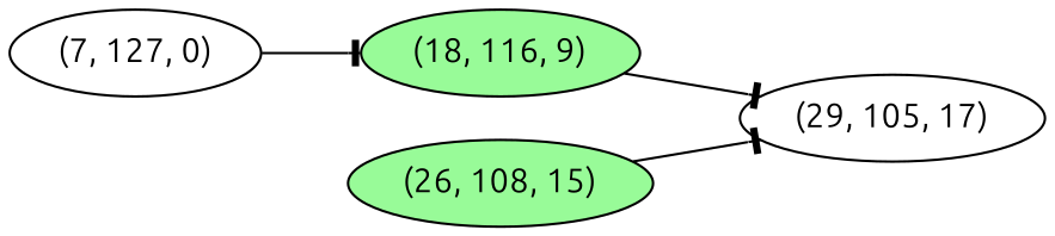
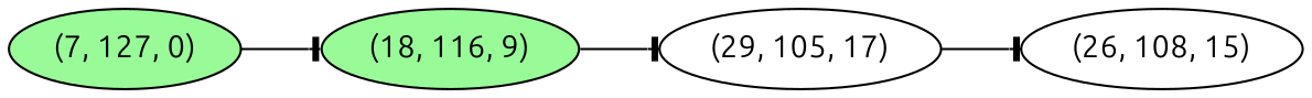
  digraph {
    fontname=Ubuntu
    rankdir=LR
    node [fillcolor=palegreen fontname=Ubuntu style=filled]
    edge [arrowhead=tee fontname=Ubuntu]
-   "(7, 127, 0)" [fillcolor=white]
+   "(7, 127, 0)"
    "(18, 116, 9)"
    "(29, 105, 17)" [fillcolor=white]
-   "(26, 108, 15)"
+   "(26, 108, 15)" [fillcolor=white]
    "(7, 127, 0)" -> "(18, 116, 9)"
    "(18, 116, 9)" -> "(29, 105, 17)"
-   "(26, 108, 15)" -> "(29, 105, 17)"
+   "(29, 105, 17)" -> "(26, 108, 15)"
  }
